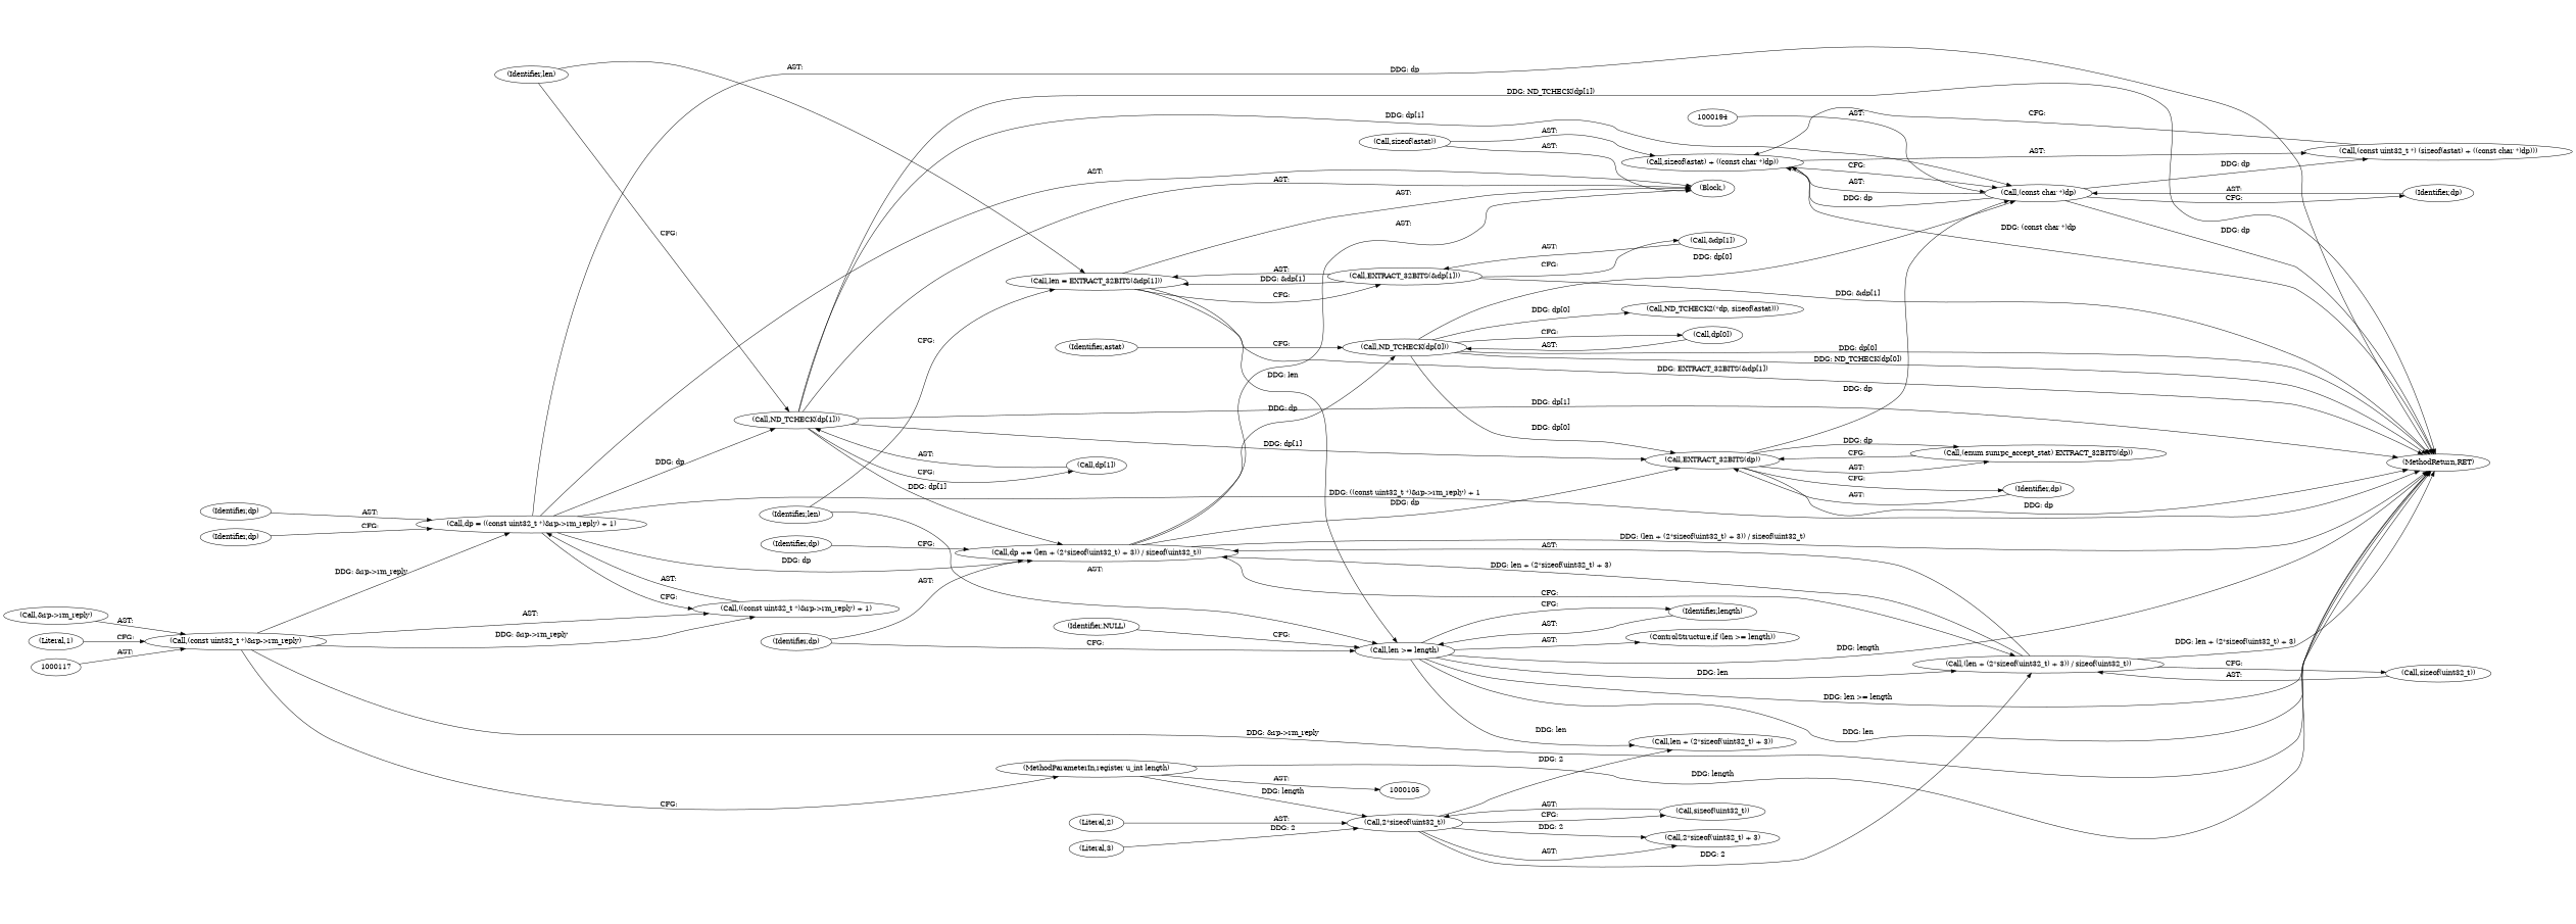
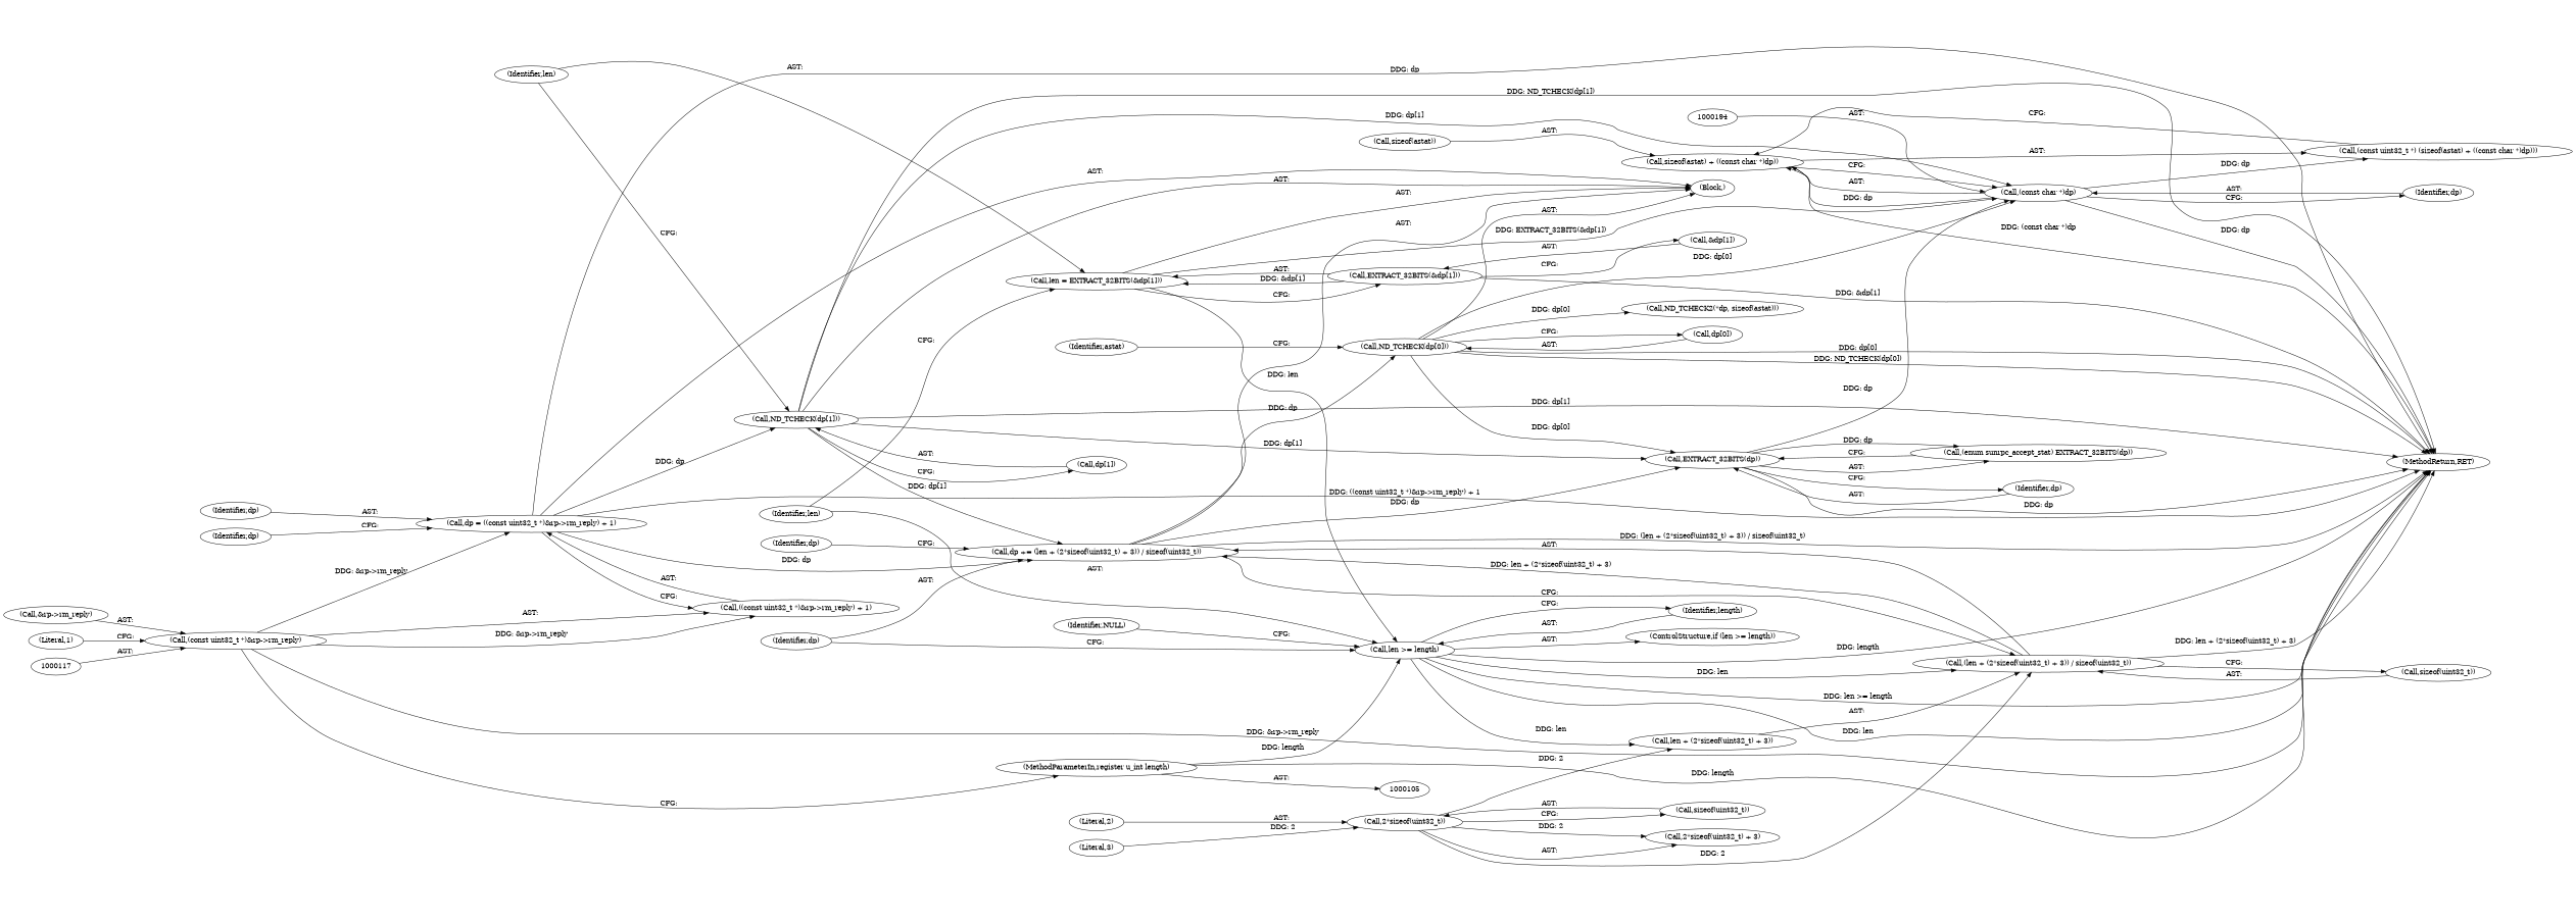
  digraph {
    rankdir=LR
    n1 [label="(Call,sizeof(astat) + ((const char *)dp))"]
    n2 [label="(Call,(const char *)dp)"]
    n3 [label="(MethodReturn,RET)"]
    n4 [label="(Call,(const uint32_t *) (sizeof(astat) + ((const char *)dp)))"]
    n5 [label="(Identifier,dp)"]
    n6 [label="(Call,ND_TCHECK(dp[0]))"]
    n7 [label="(Call,EXTRACT_32BITS(dp))"]
    n8 [label="(Call,ND_TCHECK2(*dp, sizeof(astat)))"]
    n9 [label="(Call,dp[0])"]
    n10 [label="(Block,)"]
    n11 [label="(Call,(enum sunrpc_accept_stat) EXTRACT_32BITS(dp))"]
    n12 [label="(Identifier,dp)"]
    n13 [label="(Call,dp += (len + (2*sizeof(uint32_t) + 3)) / sizeof(uint32_t))"]
    n14 [label="(Call,(len + (2*sizeof(uint32_t) + 3)) / sizeof(uint32_t))"]
    n15 [label="(Call,sizeof(uint32_t))"]
    n16 [label="(Call,len >= length)"]
    n17 [label="(Call,len + (2*sizeof(uint32_t) + 3))"]
    n18 [label="(ControlStructure,if (len >= length))"]
    n19 [label="(Identifier,length)"]
    n20 [label="(Call,len = EXTRACT_32BITS(&dp[1]))"]
    n21 [label="(Call,EXTRACT_32BITS(&dp[1]))"]
    n22 [label="(Call,&dp[1])"]
    n23 [label="(MethodParameterIn,register u_int length)"]
    1000105
    n25 [label="(Call,2*sizeof(uint32_t))"]
    n26 [label="(Call,2*sizeof(uint32_t) + 3)"]
    n27 [label="(Call,sizeof(uint32_t))"]
    n28 [label="(Call,dp = ((const uint32_t *)&rp->rm_reply) + 1)"]
    n29 [label="(Call,ND_TCHECK(dp[1]))"]
    n30 [label="(Call,((const uint32_t *)&rp->rm_reply) + 1)"]
    n31 [label="(Call,dp[1])"]
    n32 [label="(Call,(const uint32_t *)&rp->rm_reply)"]
    n33 [label="(Call,&rp->rm_reply)"]
    n34 [label="(Literal,2)"]
    n35 [label="(Call,sizeof(astat))"]
    n36 [label="(Literal,1)"]
    n37 [label="(Literal,3)"]
    n38 [label="(Identifier,dp)"]
    n39 [label="(Identifier,dp)"]
    n40 [label="(Identifier,len)"]
    n41 [label="(Identifier,len)"]
    n42 [label="(Identifier,dp)"]
    n43 [label="(Identifier,dp)"]
    n44 [label="(Identifier,NULL)"]
    n45 [label="(Identifier,astat)"]
    1000194
    1000117
    n1 -> n2 [label="CFG: "]
    n1 -> n3 [label="DDG: (const char *)dp"]
    n1 -> n4 [label="AST: "]
    n2 -> n1 [label="AST: "]
    n2 -> n1 [label="DDG: dp"]
    n2 -> n3 [label="DDG: dp"]
    n2 -> n4 [label="DDG: dp"]
    n2 -> n5 [label="CFG: "]
    n4 -> n1 [label="CFG: "]
    n5 -> n2 [label="AST: "]
    n6 -> n2 [label="DDG: dp[0]"]
    n6 -> n3 [label="DDG: dp[0]"]
    n6 -> n3 [label="DDG: ND_TCHECK(dp[0])"]
    n6 -> n7 [label="DDG: dp[0]"]
    n6 -> n8 [label="DDG: dp[0]"]
    n6 -> n9 [label="CFG: "]
-   n35 -> n10 [label="AST: "]
+   n6 -> n10 [label="AST: "]
    n7 -> n2 [label="DDG: dp"]
    n7 -> n3 [label="DDG: dp"]
    n7 -> n11 [label="AST: "]
    n7 -> n11 [label="DDG: dp"]
    n7 -> n12 [label="CFG: "]
    n9 -> n6 [label="AST: "]
    n11 -> n7 [label="CFG: "]
    n12 -> n7 [label="AST: "]
    n13 -> n3 [label="DDG: (len + (2*sizeof(uint32_t) + 3)) / sizeof(uint32_t)"]
    n13 -> n6 [label="DDG: dp"]
    n13 -> n7 [label="DDG: dp"]
    n13 -> n10 [label="AST: "]
    n13 -> n14 [label="CFG: "]
    n14 -> n3 [label="DDG: len + (2*sizeof(uint32_t) + 3)"]
    n14 -> n13 [label="AST: "]
    n14 -> n13 [label="DDG: len + (2*sizeof(uint32_t) + 3)"]
    n14 -> n15 [label="CFG: "]
    n15 -> n14 [label="AST: "]
    n16 -> n3 [label="DDG: len >= length"]
    n16 -> n3 [label="DDG: len"]
    n16 -> n3 [label="DDG: length"]
    n16 -> n14 [label="DDG: len"]
    n16 -> n17 [label="DDG: len"]
    n16 -> n18 [label="AST: "]
    n16 -> n19 [label="CFG: "]
+   n17 -> n14 [label="AST: "]
    n19 -> n16 [label="AST: "]
-   n20 -> n3 [label="DDG: EXTRACT_32BITS(&dp[1])"]
+   n20 -> n2 [label="DDG: EXTRACT_32BITS(&dp[1])"]
    n20 -> n10 [label="AST: "]
    n20 -> n16 [label="DDG: len"]
    n20 -> n21 [label="CFG: "]
    n21 -> n3 [label="DDG: &dp[1]"]
    n21 -> n20 [label="AST: "]
    n21 -> n20 [label="DDG: &dp[1]"]
    n21 -> n22 [label="CFG: "]
    n22 -> n21 [label="AST: "]
    n23 -> n3 [label="DDG: length"]
-   n23 -> n25 [label="DDG: length"]
+   n23 -> n16 [label="DDG: length"]
    n23 -> 1000105 [label="AST: "]
    n25 -> n14 [label="DDG: 2"]
    n25 -> n17 [label="DDG: 2"]
    n25 -> n26 [label="AST: "]
    n25 -> n26 [label="DDG: 2"]
    n25 -> n27 [label="CFG: "]
    n27 -> n25 [label="AST: "]
    n28 -> n3 [label="DDG: dp"]
    n28 -> n3 [label="DDG: ((const uint32_t *)&rp->rm_reply) + 1"]
    n28 -> n10 [label="AST: "]
    n28 -> n13 [label="DDG: dp"]
    n28 -> n29 [label="DDG: dp"]
    n28 -> n30 [label="CFG: "]
    n29 -> n2 [label="DDG: dp[1]"]
    n29 -> n3 [label="DDG: ND_TCHECK(dp[1])"]
    n29 -> n3 [label="DDG: dp[1]"]
    n29 -> n7 [label="DDG: dp[1]"]
    n29 -> n10 [label="AST: "]
    n29 -> n13 [label="DDG: dp[1]"]
    n29 -> n31 [label="CFG: "]
    n30 -> n28 [label="AST: "]
    n31 -> n29 [label="AST: "]
    n32 -> n3 [label="DDG: &rp->rm_reply"]
    n32 -> n23 [label="CFG: "]
    n32 -> n28 [label="DDG: &rp->rm_reply"]
    n32 -> n30 [label="AST: "]
    n32 -> n30 [label="DDG: &rp->rm_reply"]
    n33 -> n32 [label="AST: "]
    n34 -> n25 [label="AST: "]
    n35 -> n1 [label="AST: "]
    n36 -> n32 [label="CFG: "]
    n37 -> n25 [label="DDG: 2"]
    n38 -> n28 [label="AST: "]
    n39 -> n13 [label="AST: "]
    n39 -> n16 [label="CFG: "]
    n40 -> n16 [label="AST: "]
    n40 -> n20 [label="CFG: "]
    n41 -> n20 [label="AST: "]
    n41 -> n29 [label="CFG: "]
    n42 -> n28 [label="CFG: "]
    n43 -> n13 [label="CFG: "]
    n44 -> n16 [label="CFG: "]
    n45 -> n6 [label="CFG: "]
    1000194 -> n2 [label="AST: "]
    1000117 -> n32 [label="AST: "]
  }
